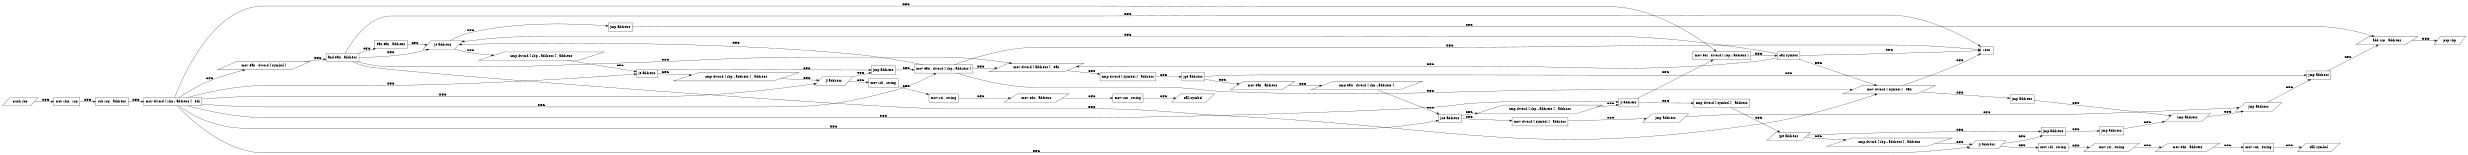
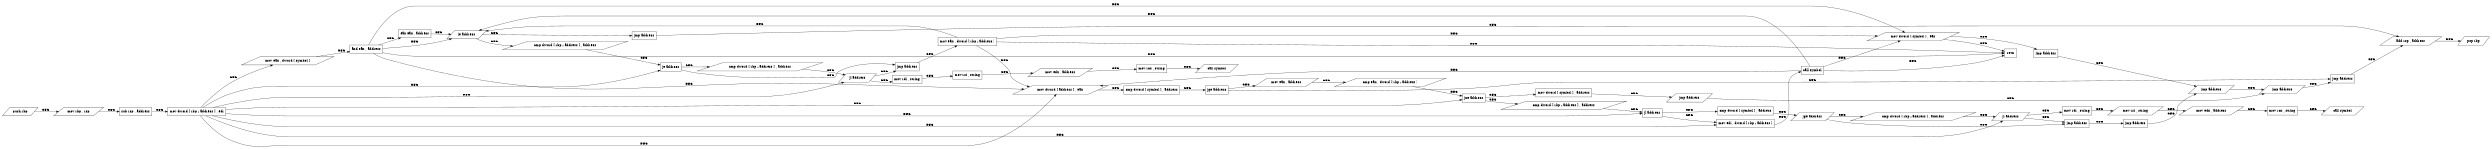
  digraph {
    rankdir=LR
    node [shape=box]
    n1 [label="push rbp" shape=parallelogram]
-   n2 [label="mov rbp , rsp"]
+   n2 [label="mov rbp , rsp" shape=parallelogram]
    n3 [label="sub rsp , address"]
    n4 [label="mov dword [ rbp - address ] , edi"]
    n5 [label="mov eax , dword [ symbol ]" shape=parallelogram]
    n6 [label="je address"]
    n7 [label="mov eax , dword [ rbp - address ]"]
    n8 [label="jl address" shape=parallelogram]
    n9 [label="jne address"]
    n10 [label="jl address"]
    n11 [label="mov edi , dword [ rbp - address ]"]
    n12 [label="jl address" shape=parallelogram]
    n13 [label="and eax , address"]
    n14 [label="jmp address"]
    n15 [label="cmp dword [ rbp - address ] , address" shape=parallelogram]
    n16 [label="je address" shape=parallelogram]
    n17 [label=retn]
    n18 [label="mov dword [ address ] , eax" shape=parallelogram]
    n19 [label="mov dword [ symbol ] , eax" shape=parallelogram]
    n20 [label="mov rdi , string"]
    n21 [label="cmp dword [ rbp - address ] , address" shape=parallelogram]
    n22 [label="mov dword [ symbol ] , address"]
    n23 [label="cmp dword [ symbol ] , address"]
    n24 [label="call symbol"]
    n25 [label="jmp address"]
    n26 [label="mov rdi , string"]
    n27 [label="eax eax , address"]
    n28 [label="jmp address"]
    n29 [label="cmp dword [ rbp - address ] , address" shape=parallelogram]
    n30 [label="cmp dword [ symbol ] , address"]
    n31 [label="jmp address"]
    n32 [label="add rsp , address" shape=parallelogram]
    n33 [label="pop rbp" shape=parallelogram]
    n34 [label="mov rsi , string"]
    n35 [label="mov edx , address" shape=parallelogram]
    n36 [label="jge address"]
    n37 [label="jmp address"]
    n38 [label="mov eax , address" shape=parallelogram]
    n39 [label="cmp eax , dword [ rbp - address ]" shape=parallelogram]
    n40 [label="mov rcx , string"]
    n41 [label="call symbol" shape=parallelogram]
    n42 [label="jmp address" shape=parallelogram]
    n43 [label="jmp address" shape=parallelogram]
    n44 [label="jge address" shape=parallelogram]
    n45 [label="cmp dword [ rbp - address ] , address" shape=parallelogram]
    n46 [label="jmp address"]
    n47 [label="jmp address" shape=parallelogram]
    n48 [label="mov rsi , string" shape=parallelogram]
    n49 [label="mov edx , address" shape=parallelogram]
    n50 [label="mov rcx , string"]
    n51 [label="call symbol" shape=parallelogram]
    n1 -> n2 [label=CFG]
    n2 -> n3 [label=CFG]
    n3 -> n4 [label=CFG]
    n4 -> n5 [label=CFG]
    n4 -> n6 [label=DFG]
-   n4 -> n7 [label=DFG]
+   n4 -> n18 [label=DFG]
    n4 -> n8 [label=DFG]
    n4 -> n9 [label=DFG]
    n4 -> n10 [label=DFG]
    n4 -> n11 [label=DFG]
    n4 -> n12 [label=DFG]
    n5 -> n13 [label=DFG]
    n6 -> n14 [label=CFG]
    n6 -> n15 [label=CFG]
    n7 -> n16 [label=DFG]
    n7 -> n17 [label=DFG]
    n7 -> n18 [label=DFG]
    n7 -> n19 [label=DFG]
    n8 -> n14 [label=CFG]
    n8 -> n20 [label=CFG]
    n9 -> n21 [label=CFG]
    n9 -> n22 [label=CFG]
    n10 -> n11 [label=CFG]
    n10 -> n23 [label=CFG]
    n11 -> n24 [label=DFG]
    n12 -> n25 [label=CFG]
    n12 -> n26 [label=CFG]
    n13 -> n16 [label=DFG]
    n13 -> n17 [label=DFG]
    n13 -> n18 [label=DFG]
    n13 -> n19 [label=DFG]
    n13 -> n27 [label=CFG]
    n14 -> n7 [label=CFG]
    n15 -> n8 [label=CFG]
    n16 -> n28 [label=CFG]
    n16 -> n29 [label=CFG]
    n18 -> n30 [label=CFG]
    n19 -> n17 [label=CFG]
    n19 -> n31 [label=CFG]
    n20 -> n34 [label=CFG]
    n21 -> n10 [label=CFG]
    n22 -> n42 [label=CFG]
    n23 -> n44 [label=CFG]
    n24 -> n16 [label=DFG]
    n24 -> n17 [label=DFG]
    n24 -> n18 [label=DFG]
    n24 -> n19 [label=DFG]
    n25 -> n46 [label=CFG]
    n26 -> n48 [label=CFG]
    n27 -> n16 [label=CFG]
    n28 -> n32 [label=CFG]
    n29 -> n6 [label=CFG]
    n30 -> n36 [label=CFG]
    n31 -> n47 [label=CFG]
    n32 -> n33 [label=DFG]
    n34 -> n35 [label=CFG]
    n35 -> n40 [label=CFG]
    n36 -> n37 [label=CFG]
    n36 -> n38 [label=CFG]
    n37 -> n32 [label=CFG]
    n38 -> n39 [label=CFG]
    n39 -> n9 [label=DFG]
    n40 -> n41 [label=CFG]
    n42 -> n43 [label=CFG]
    n43 -> n37 [label=CFG]
    n44 -> n25 [label=CFG]
    n44 -> n45 [label=CFG]
    n45 -> n12 [label=CFG]
    n46 -> n47 [label=CFG]
    n47 -> n43 [label=CFG]
    n48 -> n49 [label=CFG]
    n49 -> n50 [label=CFG]
    n50 -> n51 [label=CFG]
  }
